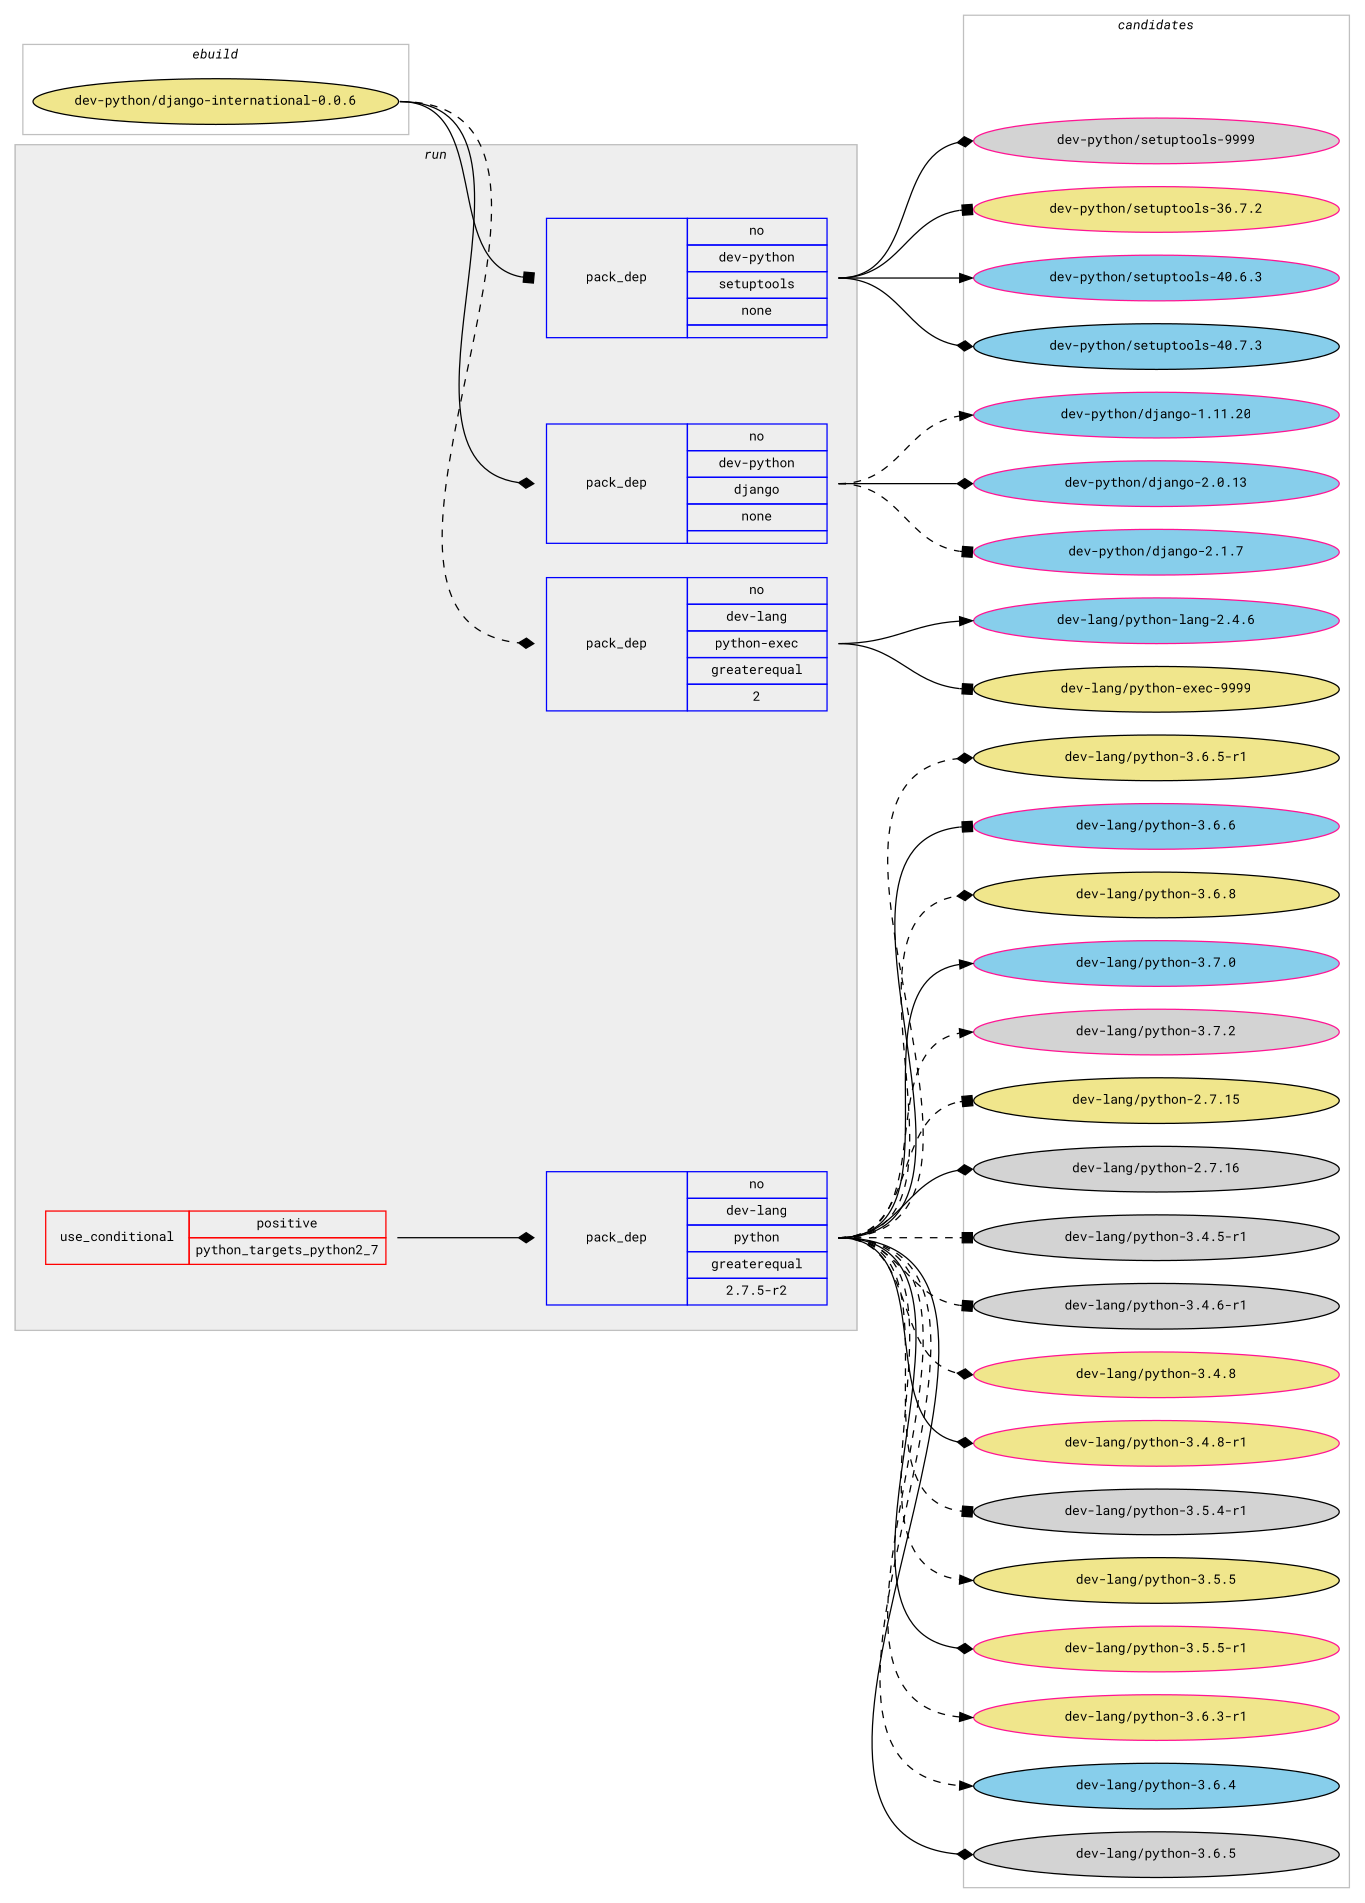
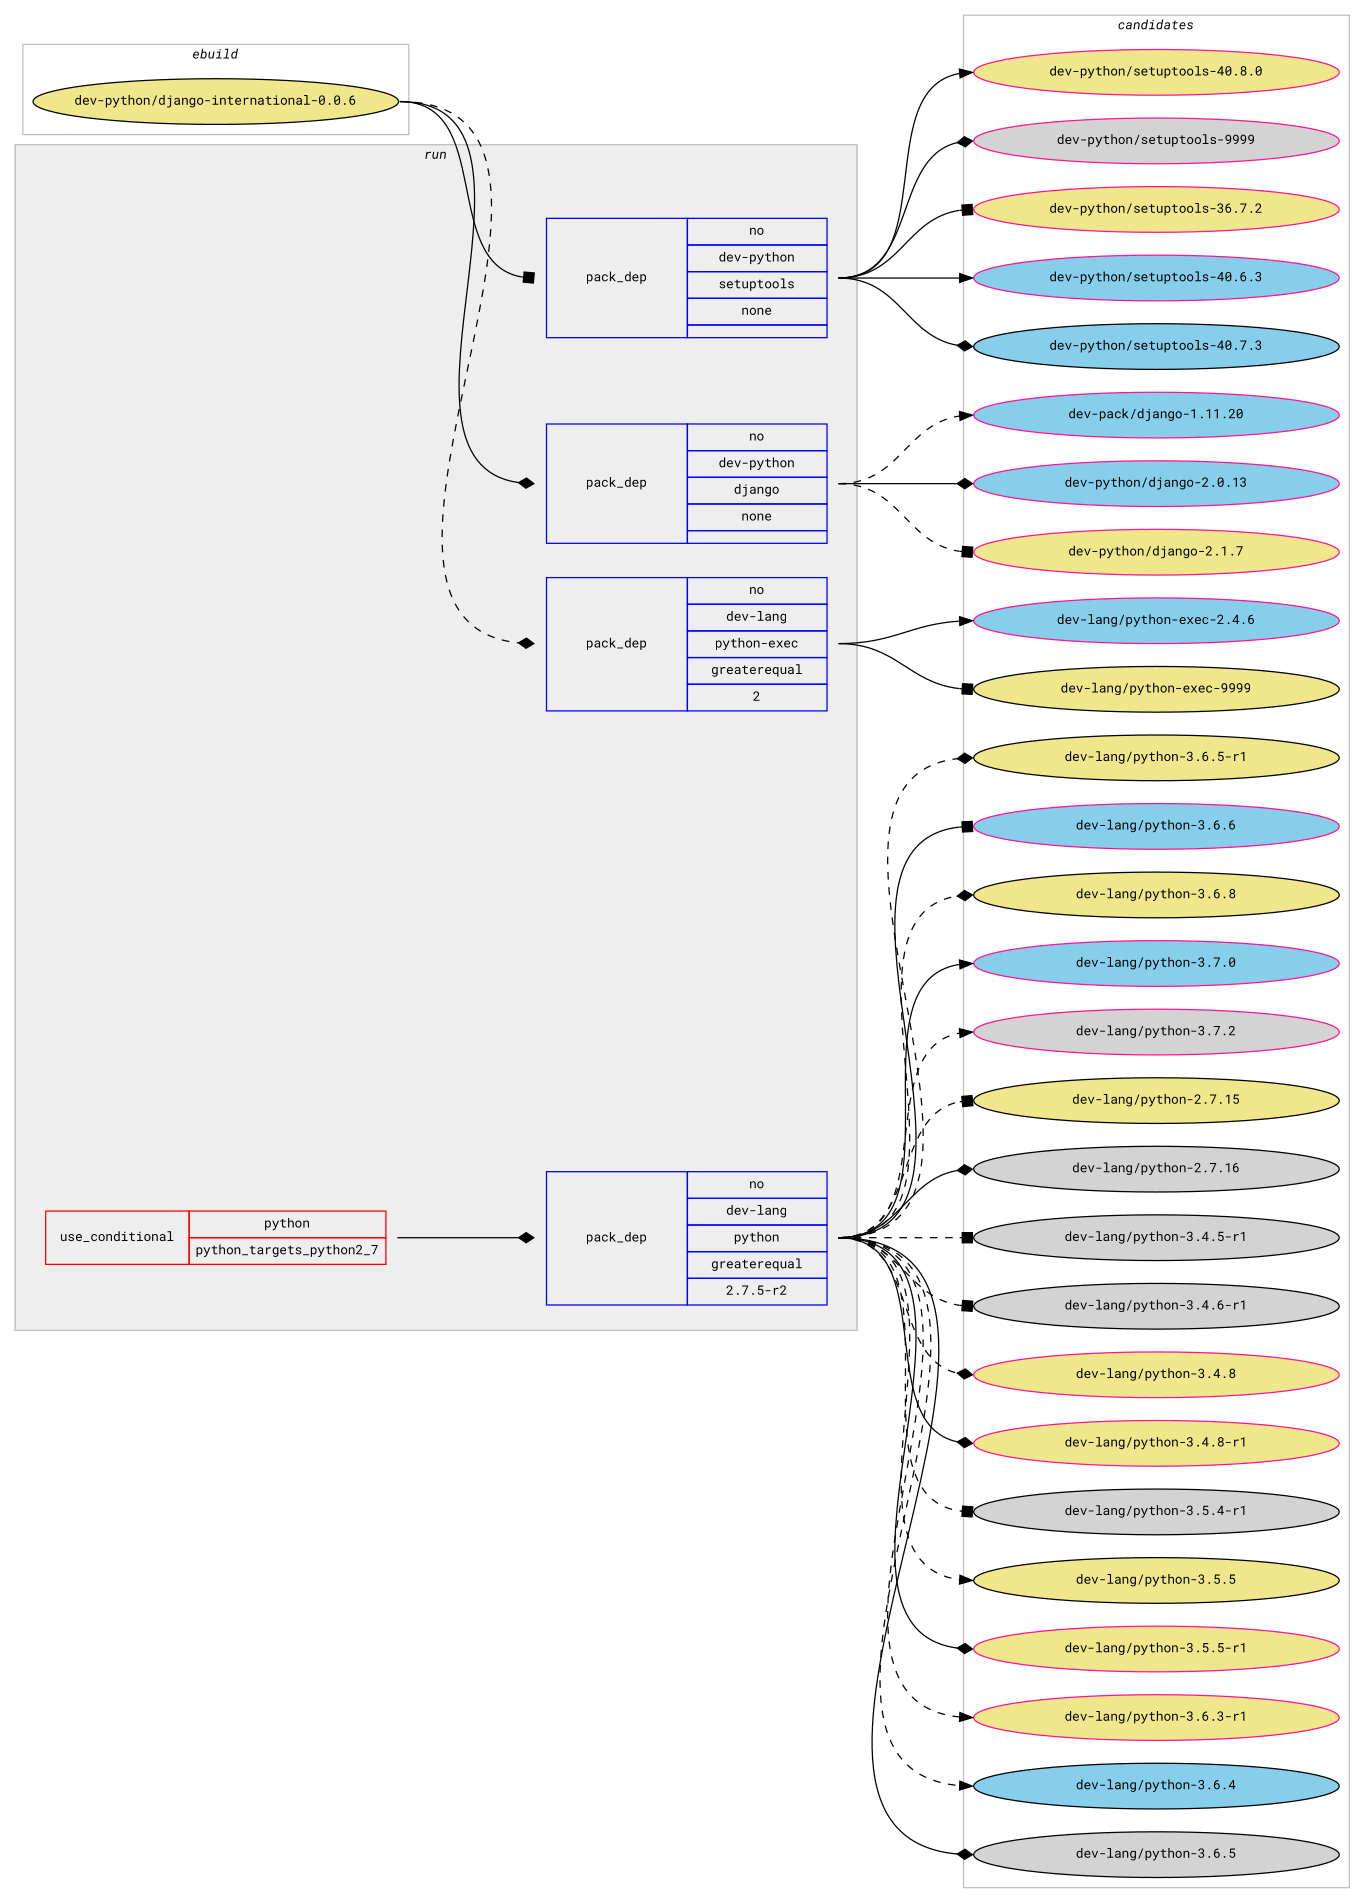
  digraph {
    compound=true
    concentrate=true
    fontname="Roboto Mono"
    fontsize=10
    newrank=true
    rankdir=LR
    ranksep=1.5
    node [color=deeppink fillcolor=khaki fontname="Roboto Mono" fontsize=10 style=filled]
    edge [arrowhead=diamond fontname="Roboto Mono" headport=w style=solid tailport=e weight=100]
    n1 [color=black label="dev-python/django-international-0.0.6" width=4]
    n2 [color=blue label=<<TABLE BORDER="0" CELLBORDER="1" CELLSPACING="0" CELLPADDING="4" WIDTH="220"><TR><TD ROWSPAN="6" CELLPADDING="30">pack_dep</TD></TR><TR><TD WIDTH="110">no</TD></TR><TR><TD>dev-python</TD></TR><TR><TD>setuptools</TD></TR><TR><TD>none</TD></TR><TR><TD></TD></TR></TABLE>> shape=none fillcolor="" style=""]
    n3 [color=blue label=<<TABLE BORDER="0" CELLBORDER="1" CELLSPACING="0" CELLPADDING="4" WIDTH="220"><TR><TD ROWSPAN="6" CELLPADDING="30">pack_dep</TD></TR><TR><TD WIDTH="110">no</TD></TR><TR><TD>dev-lang</TD></TR><TR><TD>python</TD></TR><TR><TD>greaterequal</TD></TR><TR><TD>2.7.5-r2</TD></TR></TABLE>> shape=none fillcolor="" style=""]
-   n4 [color=red label=<<TABLE BORDER="0" CELLBORDER="1" CELLSPACING="0" CELLPADDING="4"><TR><TD ROWSPAN="3" CELLPADDING="10">use_conditional</TD></TR><TR><TD>positive</TD></TR><TR><TD>python_targets_python2_7</TD></TR></TABLE>> shape=none fillcolor="" style=""]
+   n4 [color=red label=<<TABLE BORDER="0" CELLBORDER="1" CELLSPACING="0" CELLPADDING="4"><TR><TD ROWSPAN="3" CELLPADDING="10">use_conditional</TD></TR><TR><TD>python</TD></TR><TR><TD>python_targets_python2_7</TD></TR></TABLE>> shape=none fillcolor="" style=""]
    n5 [color=blue label=<<TABLE BORDER="0" CELLBORDER="1" CELLSPACING="0" CELLPADDING="4" WIDTH="220"><TR><TD ROWSPAN="6" CELLPADDING="30">pack_dep</TD></TR><TR><TD WIDTH="110">no</TD></TR><TR><TD>dev-lang</TD></TR><TR><TD>python-exec</TD></TR><TR><TD>greaterequal</TD></TR><TR><TD>2</TD></TR></TABLE>> shape=none fillcolor="" style=""]
    n6 [color=blue label=<<TABLE BORDER="0" CELLBORDER="1" CELLSPACING="0" CELLPADDING="4" WIDTH="220"><TR><TD ROWSPAN="6" CELLPADDING="30">pack_dep</TD></TR><TR><TD WIDTH="110">no</TD></TR><TR><TD>dev-python</TD></TR><TR><TD>django</TD></TR><TR><TD>none</TD></TR><TR><TD></TD></TR></TABLE>> shape=none fillcolor="" style=""]
    n7 [label="dev-python/setuptools-36.7.2" width=4]
    n8 [fillcolor=skyblue label="dev-python/setuptools-40.6.3" width=4]
    n9 [color=black fillcolor=skyblue label="dev-python/setuptools-40.7.3" width=4]
+   n10 [label="dev-python/setuptools-40.8.0" width=4]
    n11 [fillcolor=lightgrey label="dev-python/setuptools-9999" width=4]
    n12 [color=black label="dev-lang/python-2.7.15" width=4]
    n13 [color=black fillcolor=lightgrey label="dev-lang/python-2.7.16" width=4]
    n14 [color=black fillcolor=lightgrey label="dev-lang/python-3.4.5-r1" width=4]
    n15 [color=black fillcolor=lightgrey label="dev-lang/python-3.4.6-r1" width=4]
    n16 [label="dev-lang/python-3.4.8" width=4]
    n17 [label="dev-lang/python-3.4.8-r1" width=4]
    n18 [color=black fillcolor=lightgrey label="dev-lang/python-3.5.4-r1" width=4]
    n19 [color=black label="dev-lang/python-3.5.5" width=4]
    n20 [label="dev-lang/python-3.5.5-r1" width=4]
    n21 [label="dev-lang/python-3.6.3-r1" width=4]
    n22 [color=black fillcolor=skyblue label="dev-lang/python-3.6.4" width=4]
    n23 [color=black fillcolor=lightgrey label="dev-lang/python-3.6.5" width=4]
    n24 [color=black label="dev-lang/python-3.6.5-r1" width=4]
    n25 [fillcolor=skyblue label="dev-lang/python-3.6.6" width=4]
    n26 [color=black label="dev-lang/python-3.6.8" width=4]
    n27 [fillcolor=skyblue label="dev-lang/python-3.7.0" width=4]
    n28 [fillcolor=lightgrey label="dev-lang/python-3.7.2" width=4]
-   n29 [fillcolor=skyblue label="dev-lang/python-lang-2.4.6" width=4]
+   n29 [fillcolor=skyblue label="dev-lang/python-exec-2.4.6" width=4]
    n30 [color=black label="dev-lang/python-exec-9999" width=4]
-   n31 [fillcolor=skyblue label="dev-python/django-1.11.20" width=4]
+   n31 [fillcolor=skyblue label="dev-pack/django-1.11.20" width=4]
    n32 [fillcolor=skyblue label="dev-python/django-2.0.13" width=4]
-   n33 [fillcolor=skyblue label="dev-python/django-2.1.7" width=4]
+   n33 [label="dev-python/django-2.1.7" width=4]
    subgraph cluster_1 {
      color=gray
      label=<<i>ebuild</i>>
      rank=same
      n1
    }
    subgraph cluster_2 {
      color=gray
      label=<<i>dependencies</i>>
      subgraph cluster_3 {
        color=gray
        fillcolor="#eeeeee"
        label=<<i>compile</i>>
        style=filled
        subgraph sub_4 {
          color=gray
          fillcolor="#eeeeee"
          label=<<i>compile</i>>
          style=filled
          n2
        }
      }
      subgraph cluster_5 {
        color=gray
        fillcolor="#eeeeee"
        label=<<i>compile and run</i>>
        style=filled
        subgraph sub_6 {
          color=gray
          fillcolor="#eeeeee"
          label=<<i>compile and run</i>>
          style=filled
          n4
          subgraph sub_7 {
            color=gray
            fillcolor="#eeeeee"
            label=<<i>compile and run</i>>
            style=filled
            n3
          }
        }
        subgraph sub_8 {
          color=gray
          fillcolor="#eeeeee"
          label=<<i>compile and run</i>>
          style=filled
          n5
        }
        subgraph sub_9 {
          color=gray
          fillcolor="#eeeeee"
          label=<<i>compile and run</i>>
          style=filled
          n6
        }
      }
      subgraph cluster_10 {
        color=gray
        fillcolor="#eeeeee"
        label=<<i>run</i>>
        style=filled
      }
    }
    subgraph cluster_11 {
      color=gray
      label=<<i>candidates</i>>
      rank=same
      subgraph sub_12 {
        color=black
        label=<<i>candidates</i>>
        nodesep=1
        rank=same
        n7
        n8
        n9
+       n10
        n11
      }
      subgraph sub_13 {
        color=black
        label=<<i>candidates</i>>
        nodesep=1
        rank=same
        n12
        n13
        n14
        n15
        n16
        n17
        n18
        n19
        n20
        n21
        n22
        n23
        n24
        n25
        n26
        n27
        n28
      }
      subgraph sub_14 {
        color=black
        label=<<i>candidates</i>>
        nodesep=1
        rank=same
        n29
        n30
      }
      subgraph sub_15 {
        color=black
        label=<<i>candidates</i>>
        nodesep=1
        rank=same
        n31
        n32
        n33
      }
    }
    n1 -> n2 [arrowhead=box weight=20]
    n1 -> n5 [style=dashed weight=20]
    n1 -> n6 [weight=20]
    n2 -> n7 [arrowhead=box]
    n2 -> n8 [arrowhead=normal]
    n2 -> n9
+   n2 -> n10 [arrowhead=normal]
    n2 -> n11
    n3 -> n12 [arrowhead=box style=dashed]
    n3 -> n13
    n3 -> n14 [arrowhead=box style=dashed]
    n3 -> n15 [arrowhead=box style=dashed]
    n3 -> n16 [style=dashed]
    n3 -> n17
    n3 -> n18 [arrowhead=box style=dashed]
    n3 -> n19 [arrowhead=normal style=dashed]
    n3 -> n20
    n3 -> n21 [arrowhead=normal style=dashed]
    n3 -> n22 [arrowhead=normal style=dashed]
    n3 -> n23
    n3 -> n24 [style=dashed]
    n3 -> n25 [arrowhead=box]
    n3 -> n26 [style=dashed]
    n3 -> n27 [arrowhead=normal]
    n3 -> n28 [arrowhead=normal style=dashed]
    n4 -> n3 [weight=20]
    n5 -> n29 [arrowhead=normal]
    n5 -> n30 [arrowhead=box]
    n6 -> n31 [arrowhead=normal style=dashed]
    n6 -> n32
    n6 -> n33 [arrowhead=box style=dashed]
  }
